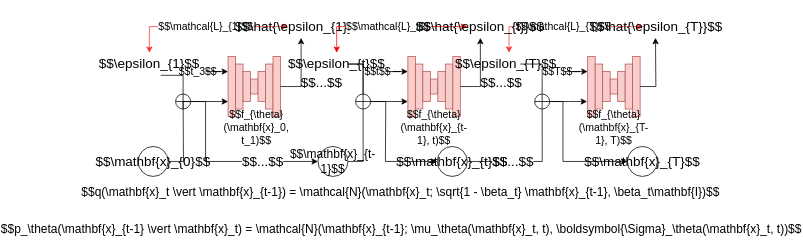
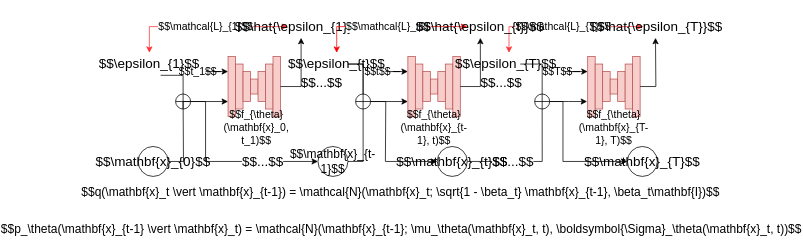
  <mxCell id="0" />
  <mxCell id="1" parent="0" />
  <mxCell id="2" value="$$...$$" style="edgeStyle=orthogonalEdgeStyle;rounded=0;orthogonalLoop=1;jettySize=auto;html=1;entryX=0.5;entryY=1;entryDx=0;entryDy=0;endArrow=none;endFill=0;fontSize=18;" parent="1" source="54" target="58" edge="1"><mxGeometry x="-0.285" relative="1" as="geometry"><mxPoint as="offset" /></mxGeometry></mxCell>
  <mxCell id="3" value="" style="group" parent="1" vertex="1" connectable="0"><mxGeometry x="380" y="75" width="70" height="80" as="geometry" /></mxCell>
  <mxCell id="4" value="" style="rounded=0;whiteSpace=wrap;html=1;fillColor=#f8cecc;strokeColor=#b85450;" parent="3" vertex="1"><mxGeometry width="10" height="80" as="geometry" /></mxCell>
  <mxCell id="5" value="" style="rounded=0;whiteSpace=wrap;html=1;fillColor=#f8cecc;strokeColor=#b85450;" parent="3" vertex="1"><mxGeometry x="10" y="10" width="10" height="60" as="geometry" /></mxCell>
  <mxCell id="6" value="" style="rounded=0;whiteSpace=wrap;html=1;fillColor=#f8cecc;strokeColor=#b85450;" parent="3" vertex="1"><mxGeometry x="20" y="20" width="10" height="40" as="geometry" /></mxCell>
  <mxCell id="7" value="" style="rounded=0;whiteSpace=wrap;html=1;fillColor=#f8cecc;strokeColor=#b85450;" parent="3" vertex="1"><mxGeometry x="30" y="30" width="10" height="20" as="geometry" /></mxCell>
  <mxCell id="8" value="" style="rounded=0;whiteSpace=wrap;html=1;fillColor=#f8cecc;strokeColor=#b85450;" parent="3" vertex="1"><mxGeometry x="40" y="20" width="10" height="40" as="geometry" /></mxCell>
  <mxCell id="9" value="" style="rounded=0;whiteSpace=wrap;html=1;fillColor=#f8cecc;strokeColor=#b85450;" parent="3" vertex="1"><mxGeometry x="50" y="10" width="10" height="60" as="geometry" /></mxCell>
  <mxCell id="10" value="" style="rounded=0;whiteSpace=wrap;html=1;fillColor=#f8cecc;strokeColor=#b85450;" parent="3" vertex="1"><mxGeometry x="60" width="10" height="80" as="geometry" /></mxCell>
  <mxCell id="11" value="" style="group" parent="1" vertex="1" connectable="0"><mxGeometry x="620" y="75" width="70" height="80" as="geometry" /></mxCell>
  <mxCell id="12" value="" style="rounded=0;whiteSpace=wrap;html=1;fillColor=#f8cecc;strokeColor=#b85450;" parent="11" vertex="1"><mxGeometry width="10" height="80" as="geometry" /></mxCell>
  <mxCell id="13" value="" style="rounded=0;whiteSpace=wrap;html=1;fillColor=#f8cecc;strokeColor=#b85450;" parent="11" vertex="1"><mxGeometry x="10" y="10" width="10" height="60" as="geometry" /></mxCell>
  <mxCell id="14" value="" style="rounded=0;whiteSpace=wrap;html=1;fillColor=#f8cecc;strokeColor=#b85450;" parent="11" vertex="1"><mxGeometry x="20" y="20" width="10" height="40" as="geometry" /></mxCell>
  <mxCell id="15" value="" style="rounded=0;whiteSpace=wrap;html=1;fillColor=#f8cecc;strokeColor=#b85450;" parent="11" vertex="1"><mxGeometry x="30" y="30" width="10" height="20" as="geometry" /></mxCell>
  <mxCell id="16" value="" style="rounded=0;whiteSpace=wrap;html=1;fillColor=#f8cecc;strokeColor=#b85450;" parent="11" vertex="1"><mxGeometry x="40" y="20" width="10" height="40" as="geometry" /></mxCell>
  <mxCell id="17" value="" style="rounded=0;whiteSpace=wrap;html=1;fillColor=#f8cecc;strokeColor=#b85450;" parent="11" vertex="1"><mxGeometry x="50" y="10" width="10" height="60" as="geometry" /></mxCell>
  <mxCell id="18" value="" style="rounded=0;whiteSpace=wrap;html=1;fillColor=#f8cecc;strokeColor=#b85450;" parent="11" vertex="1"><mxGeometry x="60" width="10" height="80" as="geometry" /></mxCell>
  <mxCell id="19" value="&#10;" style="group" parent="1" vertex="1" connectable="0"><mxGeometry x="140" y="75" width="70" height="80" as="geometry" /></mxCell>
  <mxCell id="20" value="" style="rounded=0;whiteSpace=wrap;html=1;fillColor=#f8cecc;strokeColor=#b85450;" parent="19" vertex="1"><mxGeometry width="10" height="80" as="geometry" /></mxCell>
  <mxCell id="21" value="" style="rounded=0;whiteSpace=wrap;html=1;fillColor=#f8cecc;strokeColor=#b85450;" parent="19" vertex="1"><mxGeometry x="10" y="10" width="10" height="60" as="geometry" /></mxCell>
  <mxCell id="22" value="" style="rounded=0;whiteSpace=wrap;html=1;fillColor=#f8cecc;strokeColor=#b85450;" parent="19" vertex="1"><mxGeometry x="20" y="20" width="10" height="40" as="geometry" /></mxCell>
  <mxCell id="23" value="" style="rounded=0;whiteSpace=wrap;html=1;fillColor=#f8cecc;strokeColor=#b85450;" parent="19" vertex="1"><mxGeometry x="30" y="30" width="10" height="20" as="geometry" /></mxCell>
  <mxCell id="24" value="" style="rounded=0;whiteSpace=wrap;html=1;fillColor=#f8cecc;strokeColor=#b85450;" parent="19" vertex="1"><mxGeometry x="40" y="20" width="10" height="40" as="geometry" /></mxCell>
  <mxCell id="25" value="" style="rounded=0;whiteSpace=wrap;html=1;fillColor=#f8cecc;strokeColor=#b85450;" parent="19" vertex="1"><mxGeometry x="50" y="10" width="10" height="60" as="geometry" /></mxCell>
  <mxCell id="26" value="" style="rounded=0;whiteSpace=wrap;html=1;fillColor=#f8cecc;strokeColor=#b85450;" parent="19" vertex="1"><mxGeometry x="60" width="10" height="80" as="geometry" /></mxCell>
  <mxCell id="27" style="edgeStyle=orthogonalEdgeStyle;rounded=0;orthogonalLoop=1;jettySize=auto;html=1;entryX=0.5;entryY=0;entryDx=0;entryDy=0;endArrow=none;endFill=0;" parent="1" source="28" target="46" edge="1"><mxGeometry relative="1" as="geometry"><Array as="points"><mxPoint x="80" y="100" /></Array></mxGeometry></mxCell>
  <mxCell id="28" value="$$\epsilon_{1}$$" style="text;html=1;align=center;verticalAlign=middle;whiteSpace=wrap;rounded=0;fontSize=18;" parent="1" vertex="1"><mxGeometry x="20" y="70" width="30" height="30" as="geometry" /></mxCell>
  <mxCell id="29" value="" style="edgeStyle=orthogonalEdgeStyle;rounded=0;orthogonalLoop=1;jettySize=auto;html=1;entryX=0.5;entryY=0;entryDx=0;entryDy=0;endArrow=none;endFill=0;labelBackgroundColor=none;" parent="1" source="31" target="52" edge="1"><mxGeometry relative="1" as="geometry" /></mxCell>
  <mxCell id="30" value="" style="edgeStyle=orthogonalEdgeStyle;rounded=0;orthogonalLoop=1;jettySize=auto;html=1;endArrow=none;endFill=0;" parent="1" source="31" target="52" edge="1"><mxGeometry relative="1" as="geometry" /></mxCell>
  <mxCell id="31" value="$$\epsilon_{t}$$" style="text;html=1;align=center;verticalAlign=middle;whiteSpace=wrap;rounded=0;fontSize=18;" parent="1" vertex="1"><mxGeometry x="270" y="70" width="30" height="30" as="geometry" /></mxCell>
  <mxCell id="32" value="$$\mathcal{L}_{T}$$" style="edgeStyle=orthogonalEdgeStyle;rounded=0;orthogonalLoop=1;jettySize=auto;html=1;entryX=0;entryY=0.5;entryDx=0;entryDy=0;fontSize=14;strokeColor=#FF3333;startArrow=classic;startFill=1;exitX=0.5;exitY=0;exitDx=0;exitDy=0;" parent="1" source="34" target="39" edge="1"><mxGeometry x="-0.001" relative="1" as="geometry"><Array as="points"><mxPoint x="515" y="35" /></Array><mxPoint as="offset" /></mxGeometry></mxCell>
  <mxCell id="33" style="edgeStyle=orthogonalEdgeStyle;rounded=0;orthogonalLoop=1;jettySize=auto;html=1;entryX=0.5;entryY=0;entryDx=0;entryDy=0;endArrow=none;endFill=0;" parent="1" source="34" target="58" edge="1"><mxGeometry relative="1" as="geometry" /></mxCell>
  <mxCell id="34" value="$$\epsilon_{T}$$" style="text;html=1;align=center;verticalAlign=middle;whiteSpace=wrap;rounded=0;fontSize=18;rotation=0;spacingTop=0;spacingRight=8;" parent="1" vertex="1"><mxGeometry x="500" y="70" width="30" height="30" as="geometry" /></mxCell>
  <mxCell id="35" value="&lt;span style=&quot;font-size: 14px;&quot;&gt;$$\mathcal{L}_{1}$$&lt;/span&gt;" style="edgeStyle=orthogonalEdgeStyle;rounded=0;orthogonalLoop=1;jettySize=auto;html=1;startArrow=classic;startFill=1;strokeColor=#FF3333;" parent="1" source="36" target="28" edge="1"><mxGeometry relative="1" as="geometry" /></mxCell>
  <mxCell id="36" value="$$\hat{\epsilon_{1}}$$" style="text;html=1;align=center;verticalAlign=middle;whiteSpace=wrap;rounded=0;fontSize=18;" parent="1" vertex="1"><mxGeometry x="220" y="20" width="35" height="30" as="geometry" /></mxCell>
  <mxCell id="37" value="&lt;span style=&quot;font-size: 14px;&quot;&gt;$$\mathcal{L}_t$$&lt;/span&gt;" style="edgeStyle=orthogonalEdgeStyle;rounded=0;orthogonalLoop=1;jettySize=auto;html=1;strokeColor=#FF0000;startArrow=classic;startFill=1;" parent="1" source="38" target="31" edge="1"><mxGeometry relative="1" as="geometry" /></mxCell>
  <mxCell id="38" value="$$\hat{\epsilon_{t}}$$" style="text;html=1;align=center;verticalAlign=middle;whiteSpace=wrap;rounded=0;fontSize=18;" parent="1" vertex="1"><mxGeometry x="459.25" y="20" width="35" height="30" as="geometry" /></mxCell>
  <mxCell id="39" value="$$\hat{\epsilon_{T}}$$" style="text;html=1;align=center;verticalAlign=middle;whiteSpace=wrap;rounded=0;fontSize=18;" parent="1" vertex="1"><mxGeometry x="694.24" y="20" width="35" height="30" as="geometry" /></mxCell>
  <mxCell id="40" value="&lt;font style=&quot;font-size: 16px;&quot;&gt;$$q(\mathbf{x}_t \vert \mathbf{x}_{t-1}) = \mathcal{N}(\mathbf{x}_t; \sqrt{1 - \beta_t} \mathbf{x}_{t-1}, \beta_t\mathbf{I})$$&lt;/font&gt;" style="endArrow=classic;html=1;rounded=0;strokeWidth=2;spacingTop=2;spacingLeft=2;spacingBottom=2;spacingRight=2;labelBackgroundColor=default;labelBorderColor=none;" parent="1" edge="1"><mxGeometry width="50" height="50" relative="1" as="geometry"><mxPoint x="25" y="256" as="sourcePoint" /><mxPoint x="715" y="255" as="targetPoint" /><mxPoint as="offset" /></mxGeometry></mxCell>
  <mxCell id="41" value="&lt;font style=&quot;font-size: 16px;&quot;&gt;$$p_\theta(\mathbf{x}_{t-1} \vert \mathbf{x}_t) = \mathcal{N}(\mathbf{x}_{t-1}; \mu_\theta(\mathbf{x}_t, t), \boldsymbol{\Sigma}_\theta(\mathbf{x}_t, t))$$&lt;/font&gt;" style="endArrow=none;html=1;rounded=0;strokeWidth=2;spacingTop=0;spacingLeft=2;spacingBottom=0;spacingRight=2;startArrow=classic;startFill=1;endFill=0;labelBackgroundColor=default;labelBorderColor=none;" parent="1" edge="1"><mxGeometry x="0.002" width="50" height="50" relative="1" as="geometry"><mxPoint x="25" y="305" as="sourcePoint" /><mxPoint x="715" y="305" as="targetPoint" /><mxPoint as="offset" /></mxGeometry></mxCell>
  <mxCell id="42" style="edgeStyle=orthogonalEdgeStyle;rounded=0;orthogonalLoop=1;jettySize=auto;html=1;endArrow=none;endFill=0;" parent="1" source="43" edge="1"><mxGeometry relative="1" as="geometry"><mxPoint x="80" y="135" as="targetPoint" /></mxGeometry></mxCell>
  <mxCell id="43" value="$$\mathbf{x}_{0}$$" style="ellipse;whiteSpace=wrap;html=1;aspect=fixed;fontSize=18;fillColor=default;" parent="1" vertex="1"><mxGeometry x="20" y="195" width="40" height="40" as="geometry" /></mxCell>
  <mxCell id="44" style="edgeStyle=orthogonalEdgeStyle;rounded=0;orthogonalLoop=1;jettySize=auto;html=1;endArrow=none;endFill=0;" parent="1" edge="1"><mxGeometry relative="1" as="geometry"><mxPoint x="110" y="215" as="targetPoint" /><mxPoint x="80" y="134.997" as="sourcePoint" /><Array as="points"><mxPoint x="110" y="135" /></Array></mxGeometry></mxCell>
  <mxCell id="45" style="edgeStyle=orthogonalEdgeStyle;rounded=0;orthogonalLoop=1;jettySize=auto;html=1;entryX=0;entryY=0.75;entryDx=0;entryDy=0;" parent="1" source="46" target="20" edge="1"><mxGeometry relative="1" as="geometry" /></mxCell>
  <mxCell id="46" value="" style="shape=orEllipse;perimeter=ellipsePerimeter;whiteSpace=wrap;html=1;backgroundOutline=1;fontColor=default;fillColor=none;" parent="1" vertex="1"><mxGeometry x="70" y="125" width="20" height="20" as="geometry" /></mxCell>
  <mxCell id="47" value="$$...$$" style="edgeStyle=orthogonalEdgeStyle;rounded=0;orthogonalLoop=1;jettySize=auto;html=1;endArrow=none;endFill=0;startArrow=classic;startFill=1;fontSize=18;" parent="1" source="49" edge="1"><mxGeometry relative="1" as="geometry"><mxPoint x="110" y="215" as="targetPoint" /></mxGeometry></mxCell>
  <mxCell id="48" style="edgeStyle=orthogonalEdgeStyle;rounded=0;orthogonalLoop=1;jettySize=auto;html=1;entryX=0.5;entryY=1;entryDx=0;entryDy=0;endArrow=none;endFill=0;" parent="1" source="49" target="52" edge="1"><mxGeometry relative="1" as="geometry" /></mxCell>
  <mxCell id="49" value="$$\mathbf{x}_{t-1}$$" style="ellipse;whiteSpace=wrap;html=1;aspect=fixed;fontSize=16;fillColor=default;" parent="1" vertex="1"><mxGeometry x="260" y="195" width="40" height="40" as="geometry" /></mxCell>
  <mxCell id="50" style="edgeStyle=orthogonalEdgeStyle;rounded=0;orthogonalLoop=1;jettySize=auto;html=1;endArrow=none;endFill=0;" parent="1" source="52" edge="1"><mxGeometry relative="1" as="geometry"><mxPoint x="350" y="215" as="targetPoint" /></mxGeometry></mxCell>
  <mxCell id="51" style="edgeStyle=orthogonalEdgeStyle;rounded=0;orthogonalLoop=1;jettySize=auto;html=1;entryX=0;entryY=0.75;entryDx=0;entryDy=0;" parent="1" source="52" target="4" edge="1"><mxGeometry relative="1" as="geometry" /></mxCell>
  <mxCell id="52" value="" style="shape=orEllipse;perimeter=ellipsePerimeter;whiteSpace=wrap;html=1;backgroundOutline=1;fillColor=none;" parent="1" vertex="1"><mxGeometry x="310.25" y="125" width="20" height="20" as="geometry" /></mxCell>
  <mxCell id="53" style="edgeStyle=orthogonalEdgeStyle;rounded=0;orthogonalLoop=1;jettySize=auto;html=1;endArrow=none;endFill=0;startArrow=classic;startFill=1;" parent="1" source="54" edge="1"><mxGeometry relative="1" as="geometry"><mxPoint x="350" y="215" as="targetPoint" /></mxGeometry></mxCell>
  <mxCell id="54" value="$$\mathbf{x}_{t}$$" style="ellipse;whiteSpace=wrap;html=1;aspect=fixed;fontSize=18;fillColor=default;" parent="1" vertex="1"><mxGeometry x="419.25" y="195" width="40" height="40" as="geometry" /></mxCell>
  <mxCell id="55" value="$$\mathbf{x}_{T}$$" style="ellipse;whiteSpace=wrap;html=1;aspect=fixed;fontSize=18;fillColor=default;" parent="1" vertex="1"><mxGeometry x="673" y="195" width="40" height="40" as="geometry" /></mxCell>
  <mxCell id="56" style="edgeStyle=orthogonalEdgeStyle;rounded=0;orthogonalLoop=1;jettySize=auto;html=1;" parent="1" source="58" edge="1"><mxGeometry relative="1" as="geometry"><mxPoint x="619.25" y="135" as="targetPoint" /></mxGeometry></mxCell>
  <mxCell id="57" style="edgeStyle=orthogonalEdgeStyle;rounded=0;orthogonalLoop=1;jettySize=auto;html=1;entryX=0;entryY=0.5;entryDx=0;entryDy=0;" parent="1" source="58" target="55" edge="1"><mxGeometry relative="1" as="geometry"><Array as="points"><mxPoint x="587" y="135" /><mxPoint x="587" y="215" /></Array></mxGeometry></mxCell>
  <mxCell id="58" value="" style="shape=orEllipse;perimeter=ellipsePerimeter;whiteSpace=wrap;html=1;backgroundOutline=1;fillColor=none;" parent="1" vertex="1"><mxGeometry x="549.25" y="125" width="20" height="20" as="geometry" /></mxCell>
  <mxCell id="59" value="$$...$$" style="ellipse;whiteSpace=wrap;html=1;aspect=fixed;fontSize=18;strokeColor=none;fillColor=none;" parent="1" vertex="1"><mxGeometry x="480" y="85" width="50" height="50" as="geometry" /></mxCell>
  <mxCell id="60" value="$$...$$" style="ellipse;whiteSpace=wrap;html=1;aspect=fixed;fontSize=18;strokeColor=none;fillColor=none;" parent="1" vertex="1"><mxGeometry x="240" y="85" width="50" height="50" as="geometry" /></mxCell>
  <mxCell id="61" value="$$f_{\theta}(\mathbf{x}_0, t_1)$$" style="text;html=1;align=center;verticalAlign=middle;whiteSpace=wrap;rounded=0;fontSize=14;" parent="1" vertex="1"><mxGeometry x="148" y="155" width="60" height="30" as="geometry" /></mxCell>
  <mxCell id="62" value="$$f_{\theta}(\mathbf{x}_{t-1}, t)$$" style="text;html=1;align=center;verticalAlign=middle;whiteSpace=wrap;rounded=0;fontSize=14;" parent="1" vertex="1"><mxGeometry x="385" y="155" width="60" height="30" as="geometry" /></mxCell>
  <mxCell id="63" value="$$f_{\theta} (\mathbf{x}_{T-1}, T)$$" style="text;html=1;align=center;verticalAlign=middle;whiteSpace=wrap;rounded=0;fontSize=14;" parent="1" vertex="1"><mxGeometry x="625" y="155" width="60" height="30" as="geometry" /></mxCell>
  <mxCell id="64" style="edgeStyle=orthogonalEdgeStyle;rounded=0;orthogonalLoop=1;jettySize=auto;html=1;entryX=0;entryY=0.25;entryDx=0;entryDy=0;" parent="1" source="65" target="20" edge="1"><mxGeometry relative="1" as="geometry" /></mxCell>
- <mxCell id="65" value="$$t_3$$" style="text;html=1;align=center;verticalAlign=middle;whiteSpace=wrap;rounded=0;fontSize=14;" parent="1" vertex="1"><mxGeometry x="90" y="80" width="20" height="30" as="geometry" /></mxCell>
+ <mxCell id="65" value="$$t_1$$" style="text;html=1;align=center;verticalAlign=middle;whiteSpace=wrap;rounded=0;fontSize=14;" parent="1" vertex="1"><mxGeometry x="90" y="80" width="20" height="30" as="geometry" /></mxCell>
  <mxCell id="66" style="edgeStyle=orthogonalEdgeStyle;rounded=0;orthogonalLoop=1;jettySize=auto;html=1;entryX=0;entryY=0.25;entryDx=0;entryDy=0;" parent="1" source="67" target="4" edge="1"><mxGeometry relative="1" as="geometry" /></mxCell>
  <mxCell id="67" value="$$t$$" style="text;html=1;align=center;verticalAlign=middle;whiteSpace=wrap;rounded=0;fontSize=14;" parent="1" vertex="1"><mxGeometry x="330" y="80" width="20" height="30" as="geometry" /></mxCell>
  <mxCell id="68" style="edgeStyle=orthogonalEdgeStyle;rounded=0;orthogonalLoop=1;jettySize=auto;html=1;entryX=0;entryY=0.25;entryDx=0;entryDy=0;" parent="1" source="69" target="12" edge="1"><mxGeometry relative="1" as="geometry" /></mxCell>
  <mxCell id="69" value="$$T$$" style="text;html=1;align=center;verticalAlign=middle;whiteSpace=wrap;rounded=0;fontSize=14;" parent="1" vertex="1"><mxGeometry x="570" y="80" width="20" height="30" as="geometry" /></mxCell>
  <mxCell id="70" style="edgeStyle=orthogonalEdgeStyle;rounded=0;orthogonalLoop=1;jettySize=auto;html=1;entryX=0.5;entryY=1;entryDx=0;entryDy=0;" parent="1" source="18" edge="1"><mxGeometry relative="1" as="geometry"><mxPoint x="710.5" y="50" as="targetPoint" /></mxGeometry></mxCell>
  <mxCell id="71" style="edgeStyle=orthogonalEdgeStyle;rounded=0;orthogonalLoop=1;jettySize=auto;html=1;entryX=0.5;entryY=1;entryDx=0;entryDy=0;" parent="1" source="10" target="38" edge="1"><mxGeometry relative="1" as="geometry" /></mxCell>
  <mxCell id="72" style="edgeStyle=orthogonalEdgeStyle;rounded=0;orthogonalLoop=1;jettySize=auto;html=1;entryX=0.5;entryY=1;entryDx=0;entryDy=0;" parent="1" source="26" target="36" edge="1"><mxGeometry relative="1" as="geometry" /></mxCell>
